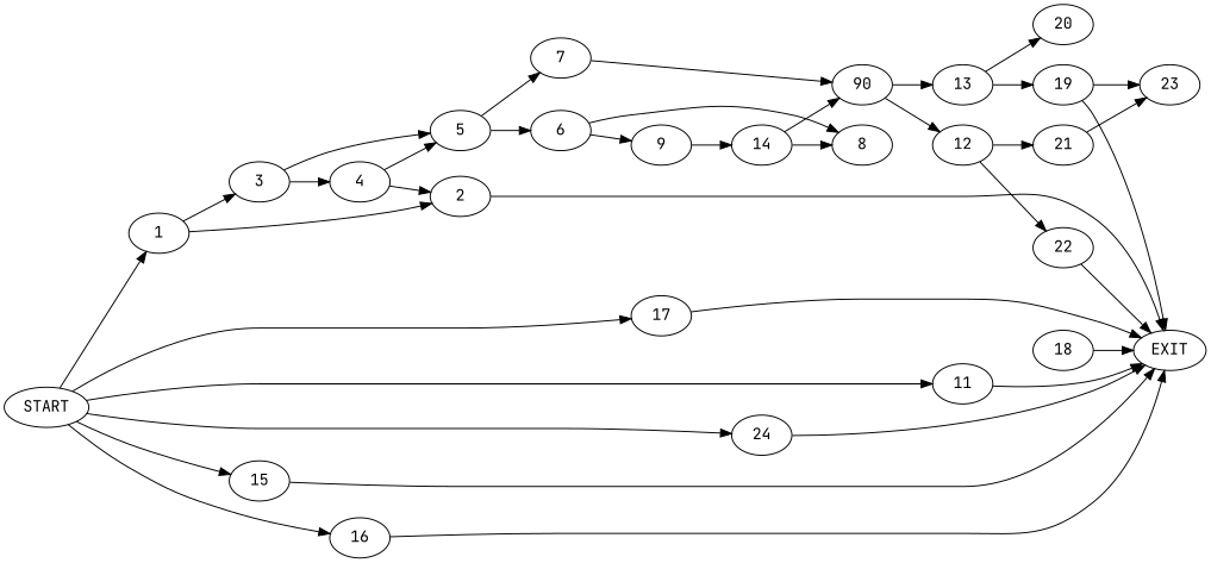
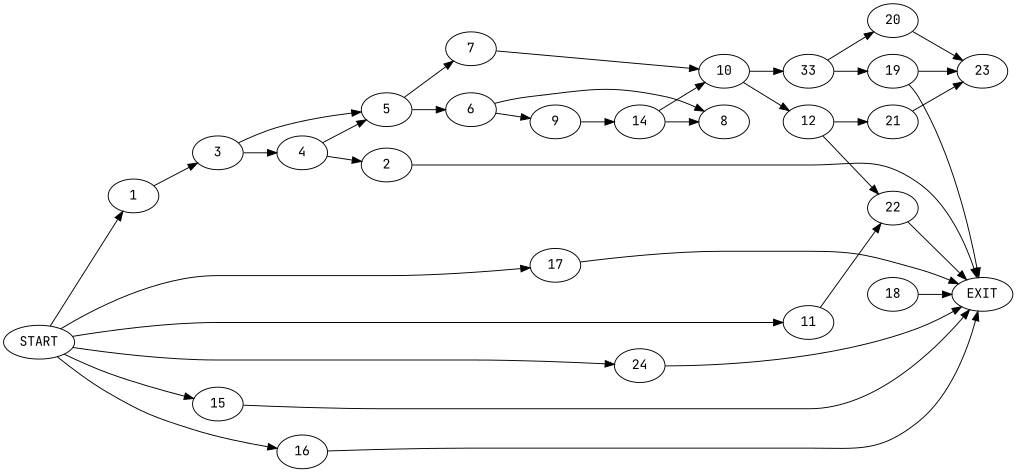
  digraph {
    fontname="JetBrains Mono"
    rankdir=LR
    node [fontname="JetBrains Mono"]
    edge [fontname="JetBrains Mono"]
    n1 [label=START]
    1
    11
    15
    16
    17
    24
    2
    3
    n10 [label=EXIT]
    18
    4
    5
    6
    7
    8
    9
-   10 [label=90]
+   10
    14
    12
-   13
+   13 [label=33]
    21
    22
    19
    20
    23
    n1 -> 1
    n1 -> 11
    n1 -> 15
    n1 -> 16
    n1 -> 17
    n1 -> 24
-   1 -> 2
    1 -> 3
-   11 -> n10
+   11 -> 22
    15 -> n10
    16 -> n10
    17 -> n10
    24 -> n10
    2 -> n10
    3 -> 4
    3 -> 5
    18 -> n10
    4 -> 2
    4 -> 5
    5 -> 6
    5 -> 7
    6 -> 8
    6 -> 9
    7 -> 10
    9 -> 14
    10 -> 12
    10 -> 13
    14 -> 8
    14 -> 10
    12 -> 21
    12 -> 22
    13 -> 19
    13 -> 20
    21 -> 23
    22 -> n10
    19 -> n10
    19 -> 23
+   20 -> 23
  }
